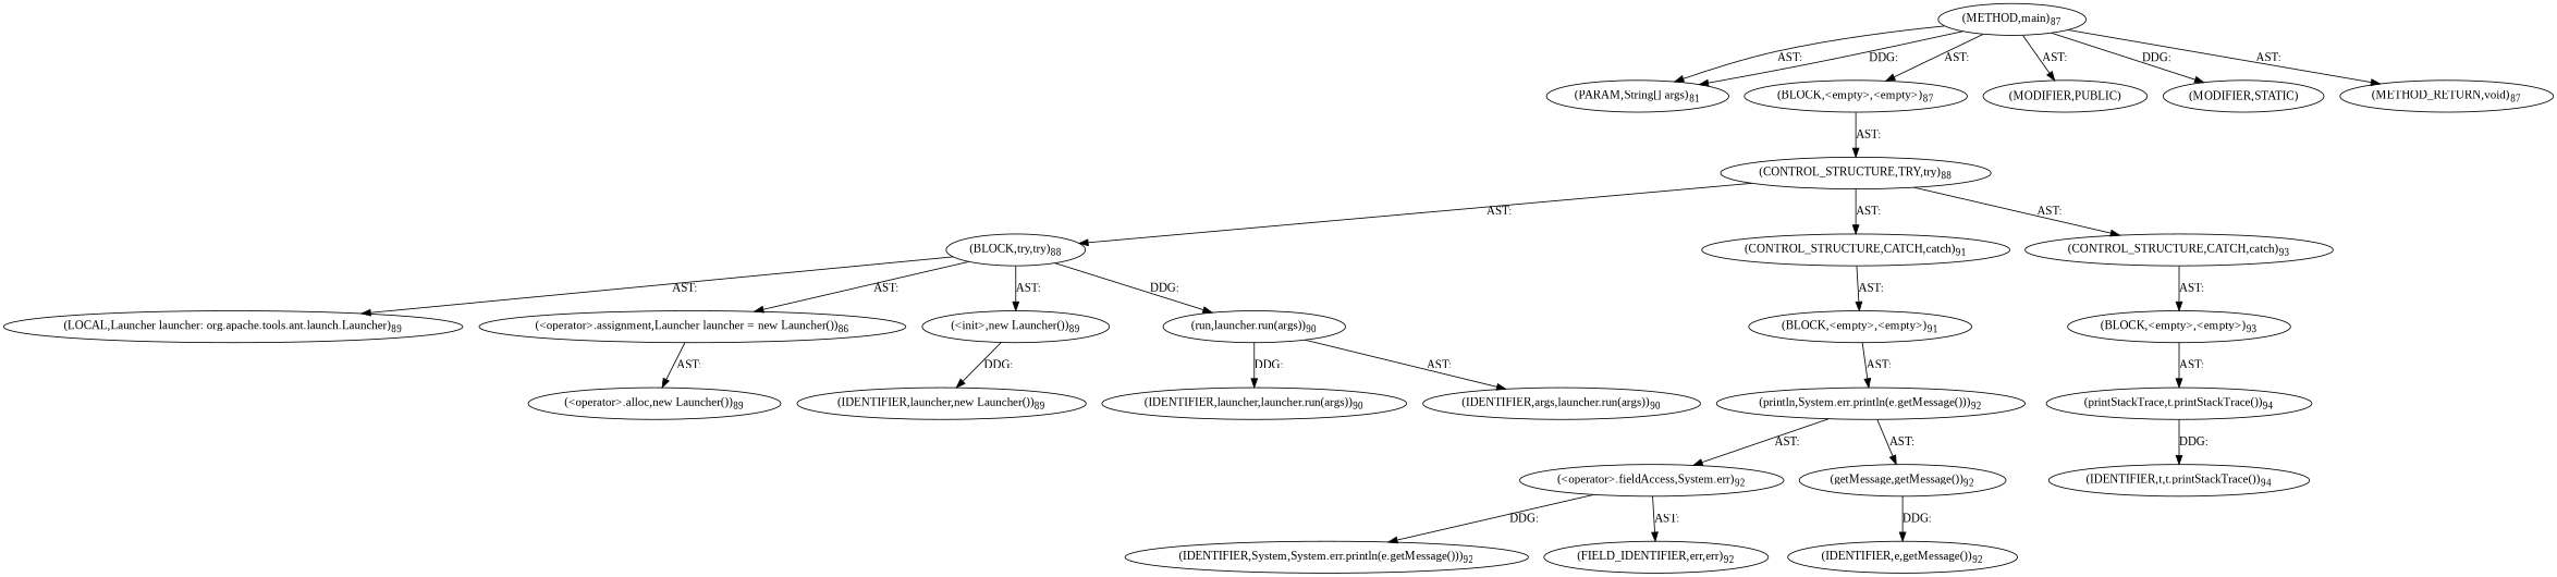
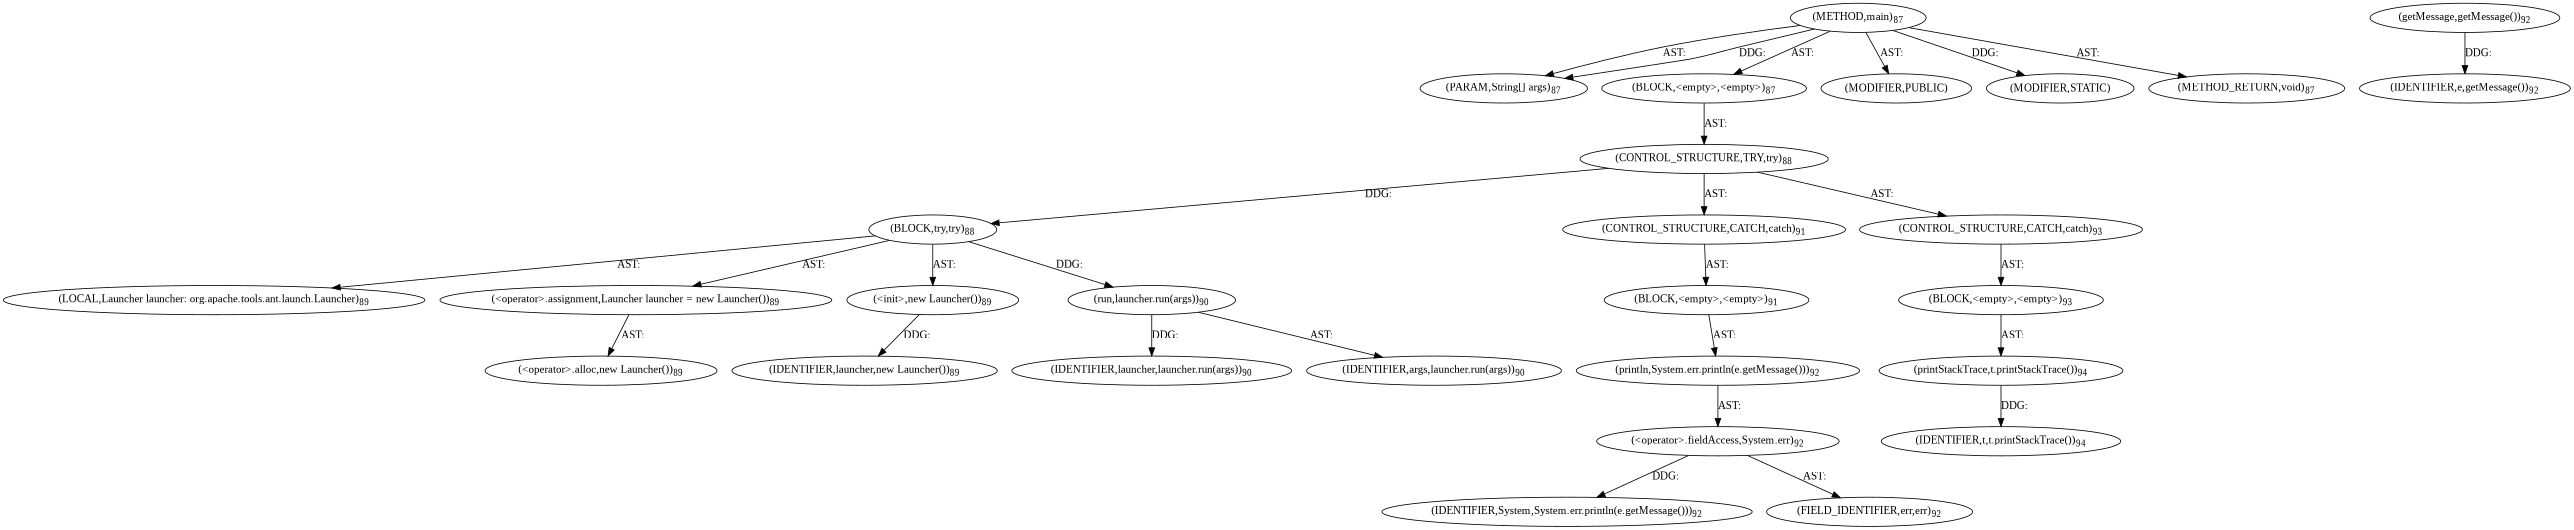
  digraph {
    fontname="Liberation Serif"
    node [fontname="Liberation Serif"]
    edge [fontname="Liberation Serif"]
    n1 [label=<(METHOD,main)<SUB>87</SUB>>]
-   n2 [label=<(PARAM,String[] args)<SUB>81</SUB>>]
+   n2 [label=<(PARAM,String[] args)<SUB>87</SUB>>]
    n3 [label=<(BLOCK,&lt;empty&gt;,&lt;empty&gt;)<SUB>87</SUB>>]
    n4 [label=<(MODIFIER,PUBLIC)>]
    n5 [label=<(MODIFIER,STATIC)>]
    n6 [label=<(METHOD_RETURN,void)<SUB>87</SUB>>]
    n7 [label=<(CONTROL_STRUCTURE,TRY,try)<SUB>88</SUB>>]
    n8 [label=<(BLOCK,try,try)<SUB>88</SUB>>]
    n9 [label=<(CONTROL_STRUCTURE,CATCH,catch)<SUB>91</SUB>>]
    n10 [label=<(CONTROL_STRUCTURE,CATCH,catch)<SUB>93</SUB>>]
    n11 [label=<(LOCAL,Launcher launcher: org.apache.tools.ant.launch.Launcher)<SUB>89</SUB>>]
-   n12 [label=<(&lt;operator&gt;.assignment,Launcher launcher = new Launcher())<SUB>86</SUB>>]
+   n12 [label=<(&lt;operator&gt;.assignment,Launcher launcher = new Launcher())<SUB>89</SUB>>]
    n13 [label=<(&lt;init&gt;,new Launcher())<SUB>89</SUB>>]
    n14 [label=<(run,launcher.run(args))<SUB>90</SUB>>]
    n15 [label=<(BLOCK,&lt;empty&gt;,&lt;empty&gt;)<SUB>91</SUB>>]
    n16 [label=<(BLOCK,&lt;empty&gt;,&lt;empty&gt;)<SUB>93</SUB>>]
    n17 [label=<(&lt;operator&gt;.alloc,new Launcher())<SUB>89</SUB>>]
    n18 [label=<(IDENTIFIER,launcher,new Launcher())<SUB>89</SUB>>]
    n19 [label=<(IDENTIFIER,launcher,launcher.run(args))<SUB>90</SUB>>]
    n20 [label=<(IDENTIFIER,args,launcher.run(args))<SUB>90</SUB>>]
    n21 [label=<(println,System.err.println(e.getMessage()))<SUB>92</SUB>>]
    n22 [label=<(&lt;operator&gt;.fieldAccess,System.err)<SUB>92</SUB>>]
    n23 [label=<(getMessage,getMessage())<SUB>92</SUB>>]
    n24 [label=<(IDENTIFIER,System,System.err.println(e.getMessage()))<SUB>92</SUB>>]
    n25 [label=<(FIELD_IDENTIFIER,err,err)<SUB>92</SUB>>]
    n26 [label=<(IDENTIFIER,e,getMessage())<SUB>92</SUB>>]
    n27 [label=<(printStackTrace,t.printStackTrace())<SUB>94</SUB>>]
    n28 [label=<(IDENTIFIER,t,t.printStackTrace())<SUB>94</SUB>>]
    n1 -> n2 [label="AST: "]
    n1 -> n2 [label="DDG: "]
    n1 -> n3 [label="AST: "]
    n1 -> n4 [label="AST: "]
    n1 -> n5 [label="DDG: "]
    n1 -> n6 [label="AST: "]
    n3 -> n7 [label="AST: "]
-   n7 -> n8 [label="AST: "]
+   n7 -> n8 [label="DDG: "]
    n7 -> n9 [label="AST: "]
    n7 -> n10 [label="AST: "]
    n8 -> n11 [label="AST: "]
    n8 -> n12 [label="AST: "]
    n8 -> n13 [label="AST: "]
    n8 -> n14 [label="DDG: "]
    n9 -> n15 [label="AST: "]
    n10 -> n16 [label="AST: "]
    n12 -> n17 [label="AST: "]
    n13 -> n18 [label="DDG: "]
    n14 -> n19 [label="DDG: "]
    n14 -> n20 [label="AST: "]
    n15 -> n21 [label="AST: "]
    n16 -> n27 [label="AST: "]
    n21 -> n22 [label="AST: "]
-   n21 -> n23 [label="AST: "]
    n22 -> n24 [label="DDG: "]
    n22 -> n25 [label="AST: "]
    n23 -> n26 [label="DDG: "]
    n27 -> n28 [label="DDG: "]
  }
